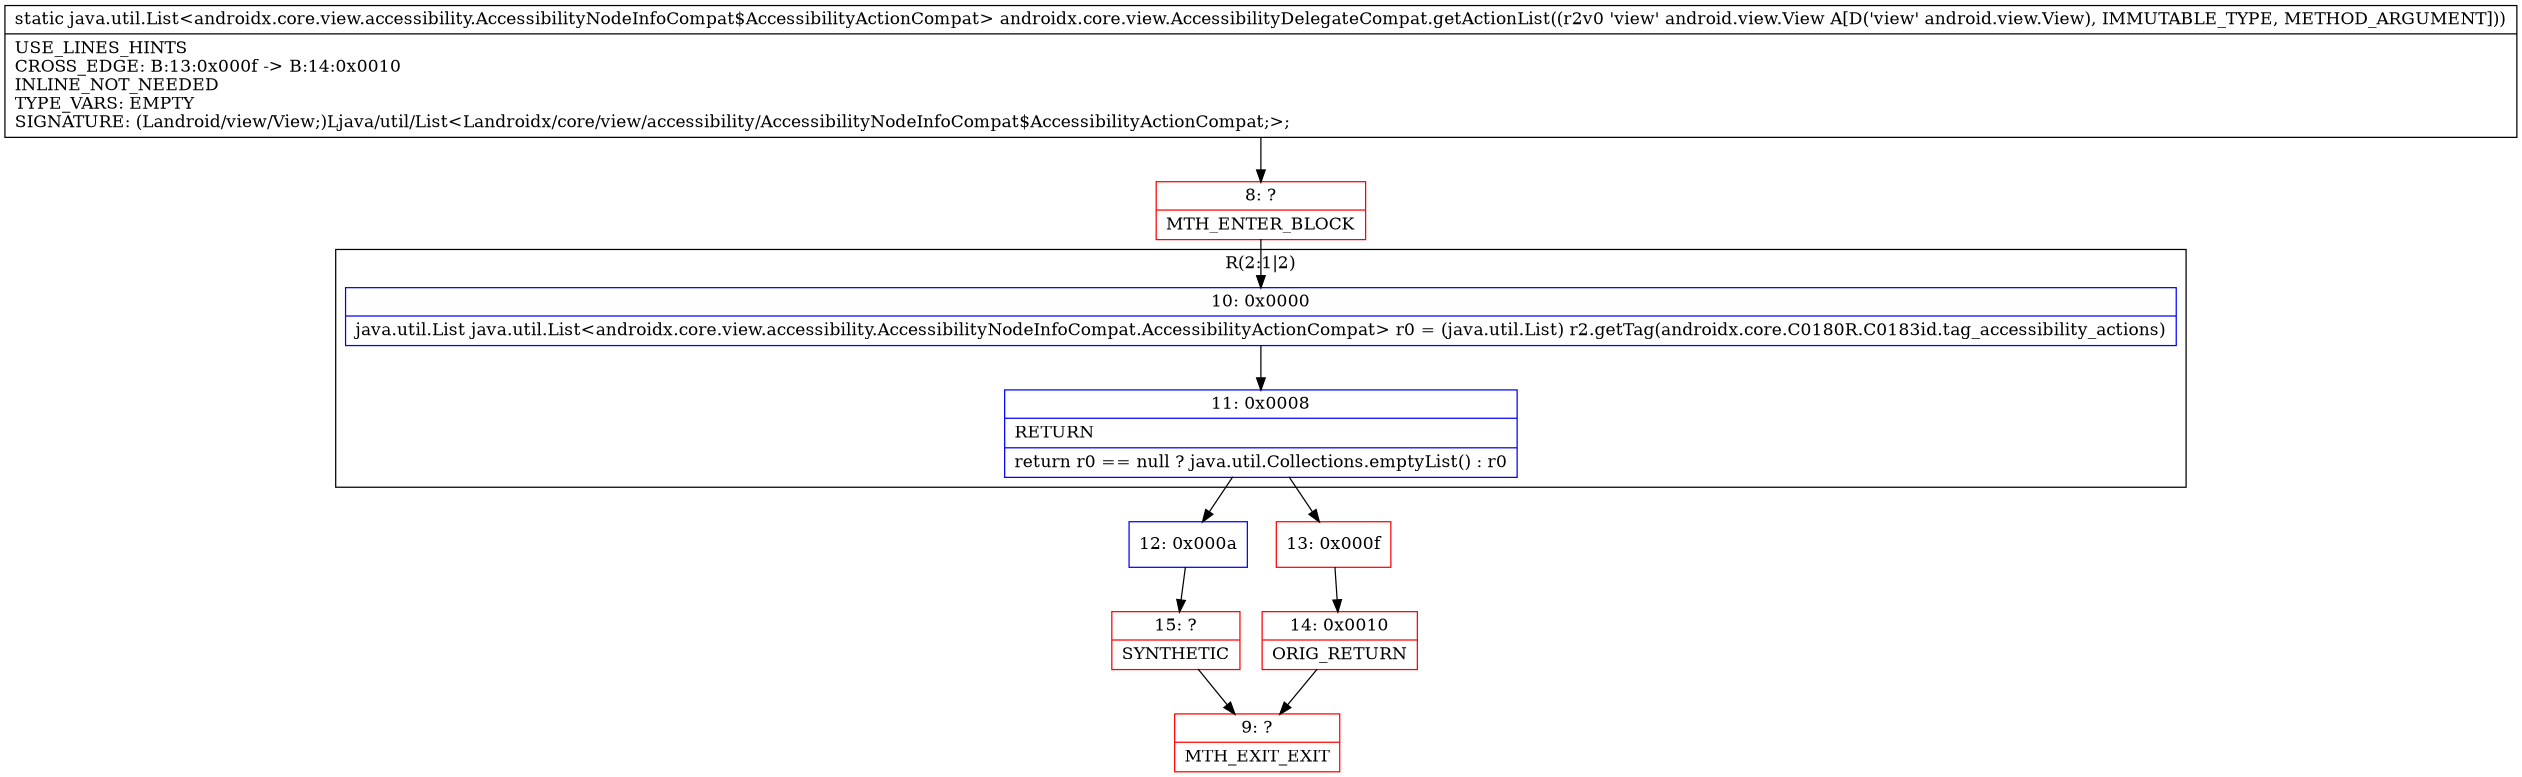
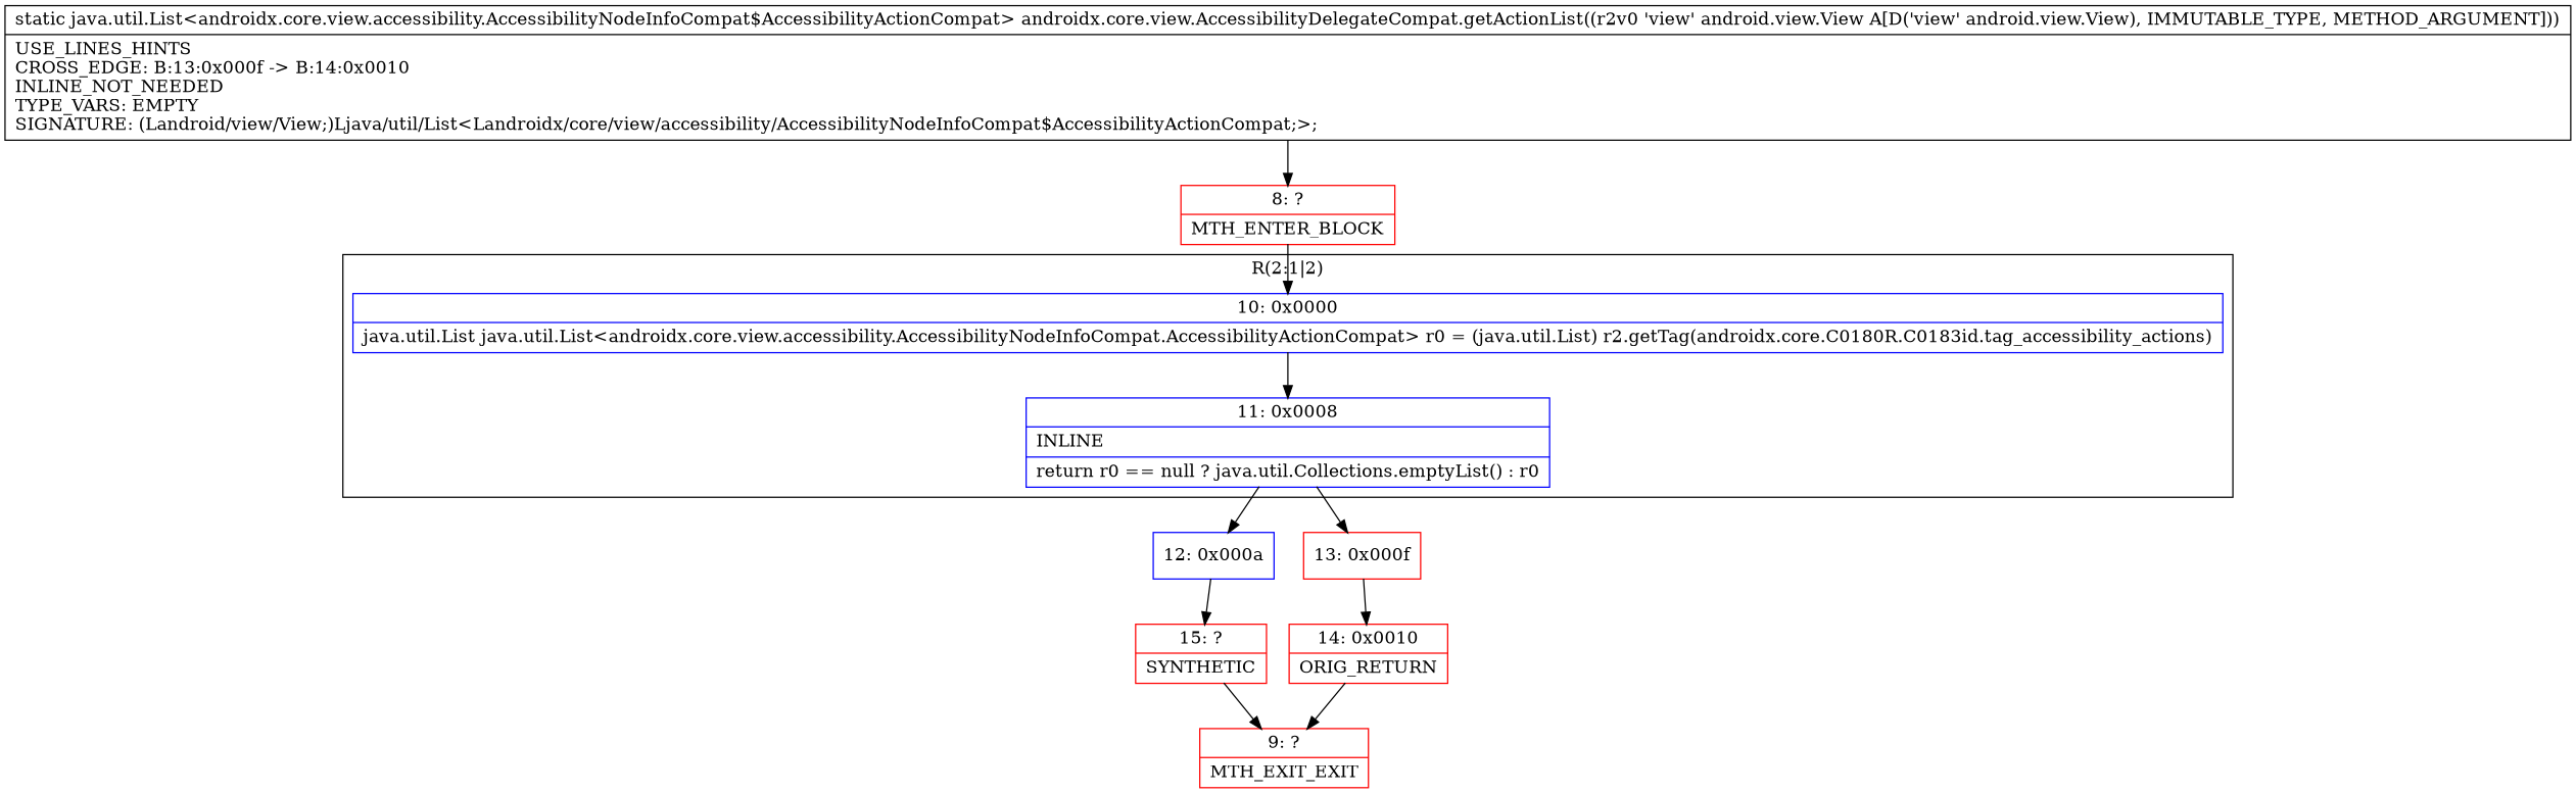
  digraph {
    node [color=red shape=record]
    n1 [color=blue label="{10\:\ 0x0000|java.util.List java.util.List\<androidx.core.view.accessibility.AccessibilityNodeInfoCompat.AccessibilityActionCompat\> r0 = (java.util.List) r2.getTag(androidx.core.C0180R.C0183id.tag_accessibility_actions)\l}"]
-   n2 [color=blue label="{11\:\ 0x0008|RETURN\l|return r0 == null ? java.util.Collections.emptyList() : r0\l}"]
+   n2 [color=blue label="{11\:\ 0x0008|INLINE\l|return r0 == null ? java.util.Collections.emptyList() : r0\l}"]
    n3 [color=blue label="{12\:\ 0x000a}"]
    n4 [label="{13\:\ 0x000f}"]
    n5 [label="{15\:\ ?|SYNTHETIC\l}"]
    n6 [label="{14\:\ 0x0010|ORIG_RETURN\l}"]
    n7 [label="{8\:\ ?|MTH_ENTER_BLOCK\l}"]
    n8 [label="{9\:\ ?|MTH_EXIT_EXIT\l}"]
    n9 [label="{static java.util.List\<androidx.core.view.accessibility.AccessibilityNodeInfoCompat$AccessibilityActionCompat\> androidx.core.view.AccessibilityDelegateCompat.getActionList((r2v0 'view' android.view.View A[D('view' android.view.View), IMMUTABLE_TYPE, METHOD_ARGUMENT]))  | USE_LINES_HINTS\lCROSS_EDGE: B:13:0x000f \-\> B:14:0x0010\lINLINE_NOT_NEEDED\lTYPE_VARS: EMPTY\lSIGNATURE: (Landroid\/view\/View;)Ljava\/util\/List\<Landroidx\/core\/view\/accessibility\/AccessibilityNodeInfoCompat$AccessibilityActionCompat;\>;\l}" color=""]
    subgraph cluster_1 {
      label="R(2:1|2)"
      n1
      n2
    }
    n1 -> n2
    n2 -> n3
    n2 -> n4
    n3 -> n5
    n4 -> n6
    n5 -> n8
    n6 -> n8
    n7 -> n1
    n9 -> n7
  }
